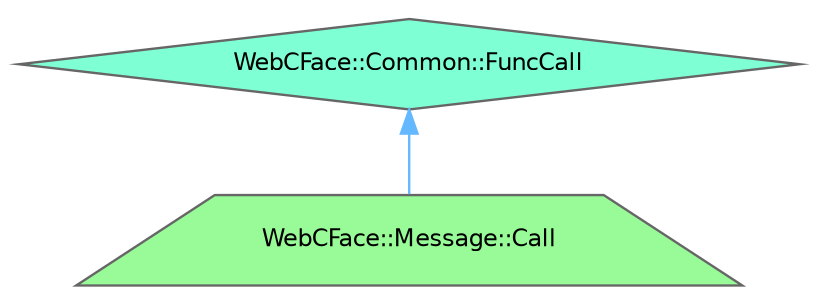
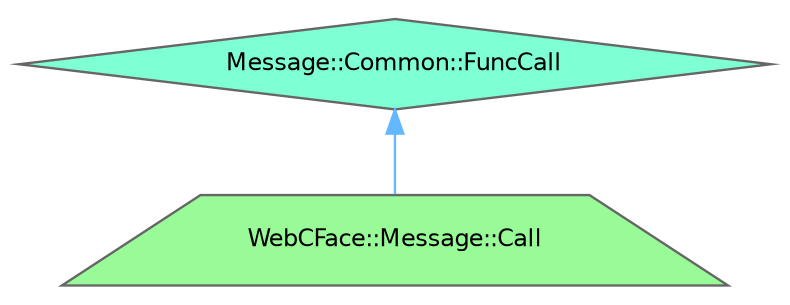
  digraph {
    node [color=gray40 fontname=Helvetica fontsize=10 style=filled]
-   n1 [fillcolor=aquamarine fontcolor=black height=0.2 label="WebCFace::Common::FuncCall" shape=diamond width=0.4]
+   n1 [fillcolor=aquamarine fontcolor=black height=0.2 label="Message::Common::FuncCall" shape=diamond width=0.4]
    n2 [fillcolor=palegreen height=0.2 label="WebCFace::Message::Call" shape=trapezium width=0.4]
    n1 -> n2 [color=steelblue1 dir=back fontname=Helvetica fontsize=10 labelfontname=Helvetica labelfontsize=10 style=solid]
  }
